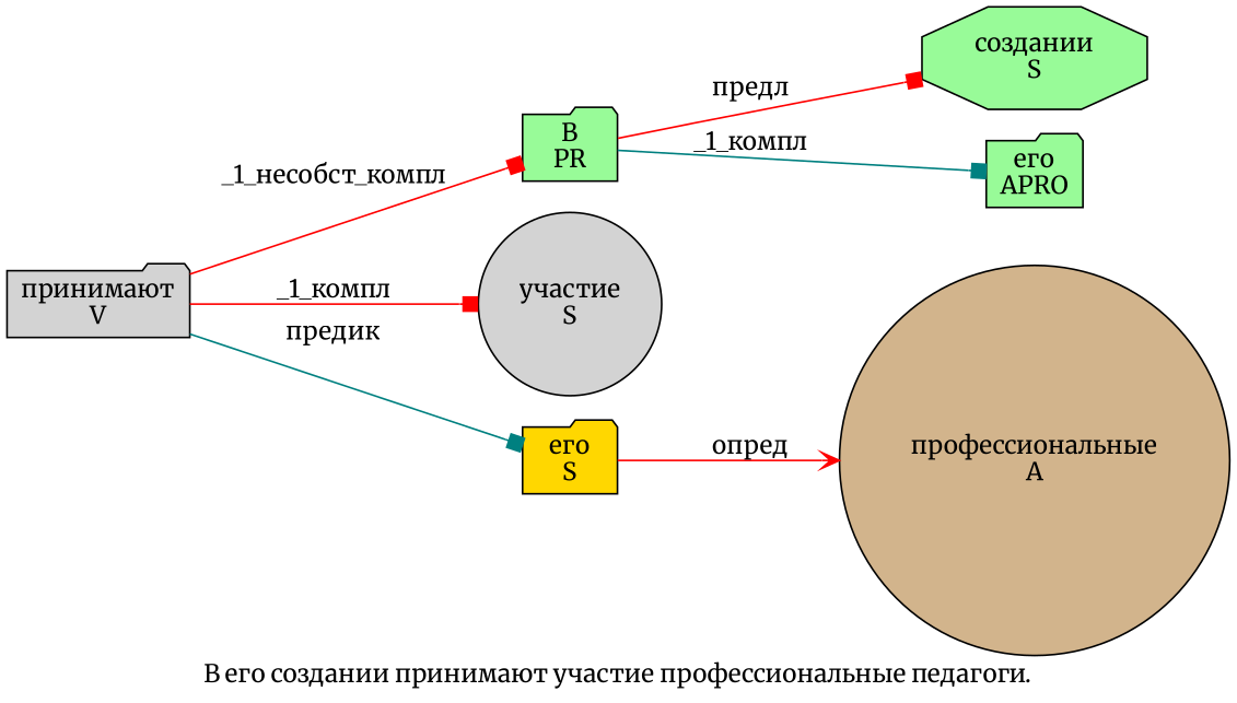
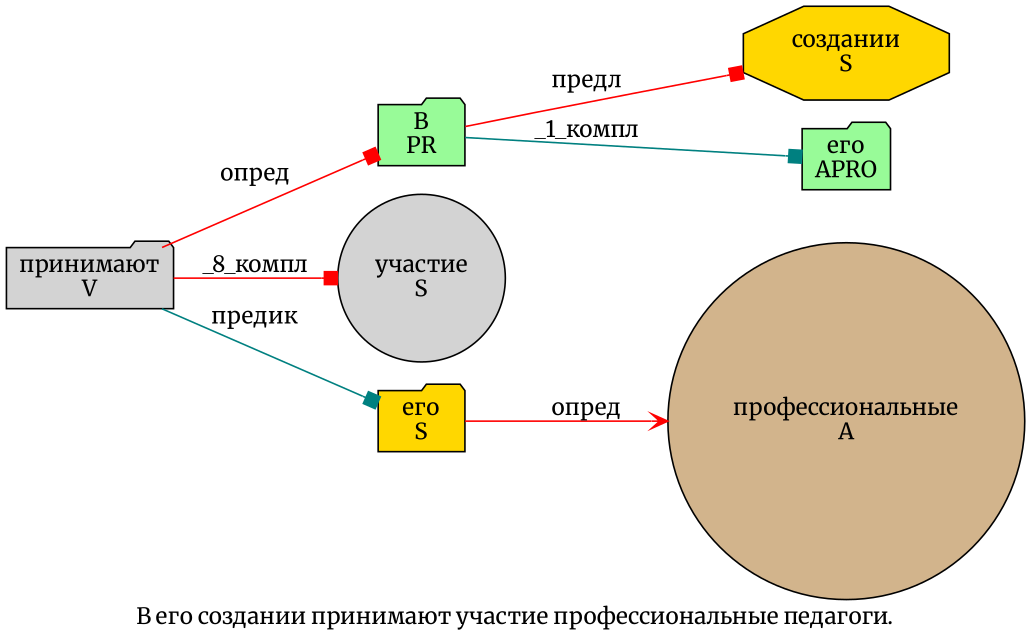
  digraph {
    fontname=Merriweather
    label="В его создании принимают участие профессиональные педагоги."
    rankdir=LR
    node [fillcolor=palegreen fontname=Merriweather penwidth=1 shape=folder style=filled]
    edge [arrowhead=box color=red fontname=Merriweather]
    n1 [label="В\nPR"]
-   n2 [label="создании\nS" shape=octagon]
+   n2 [fillcolor=gold label="создании\nS" shape=octagon]
    n3 [label="его\nAPRO"]
    n4 [fillcolor=lightgrey label="принимают\nV"]
    n5 [fillcolor=lightgrey label="участие\nS" shape=circle]
    n6 [fillcolor=gold label="его\nS"]
    n7 [fillcolor=tan label="профессиональные\nA" shape=circle]
    n1 -> n2 [label="предл"]
    n1 -> n3 [color=teal label="_1_компл"]
-   n4 -> n1 [label="_1_несобст_компл"]
-   n4 -> n5 [label="_1_компл"]
+   n4 -> n1 [label="опред"]
+   n4 -> n5 [label="_8_компл"]
    n4 -> n6 [color=teal label="предик"]
    n6 -> n7 [arrowhead=vee label="опред"]
  }
